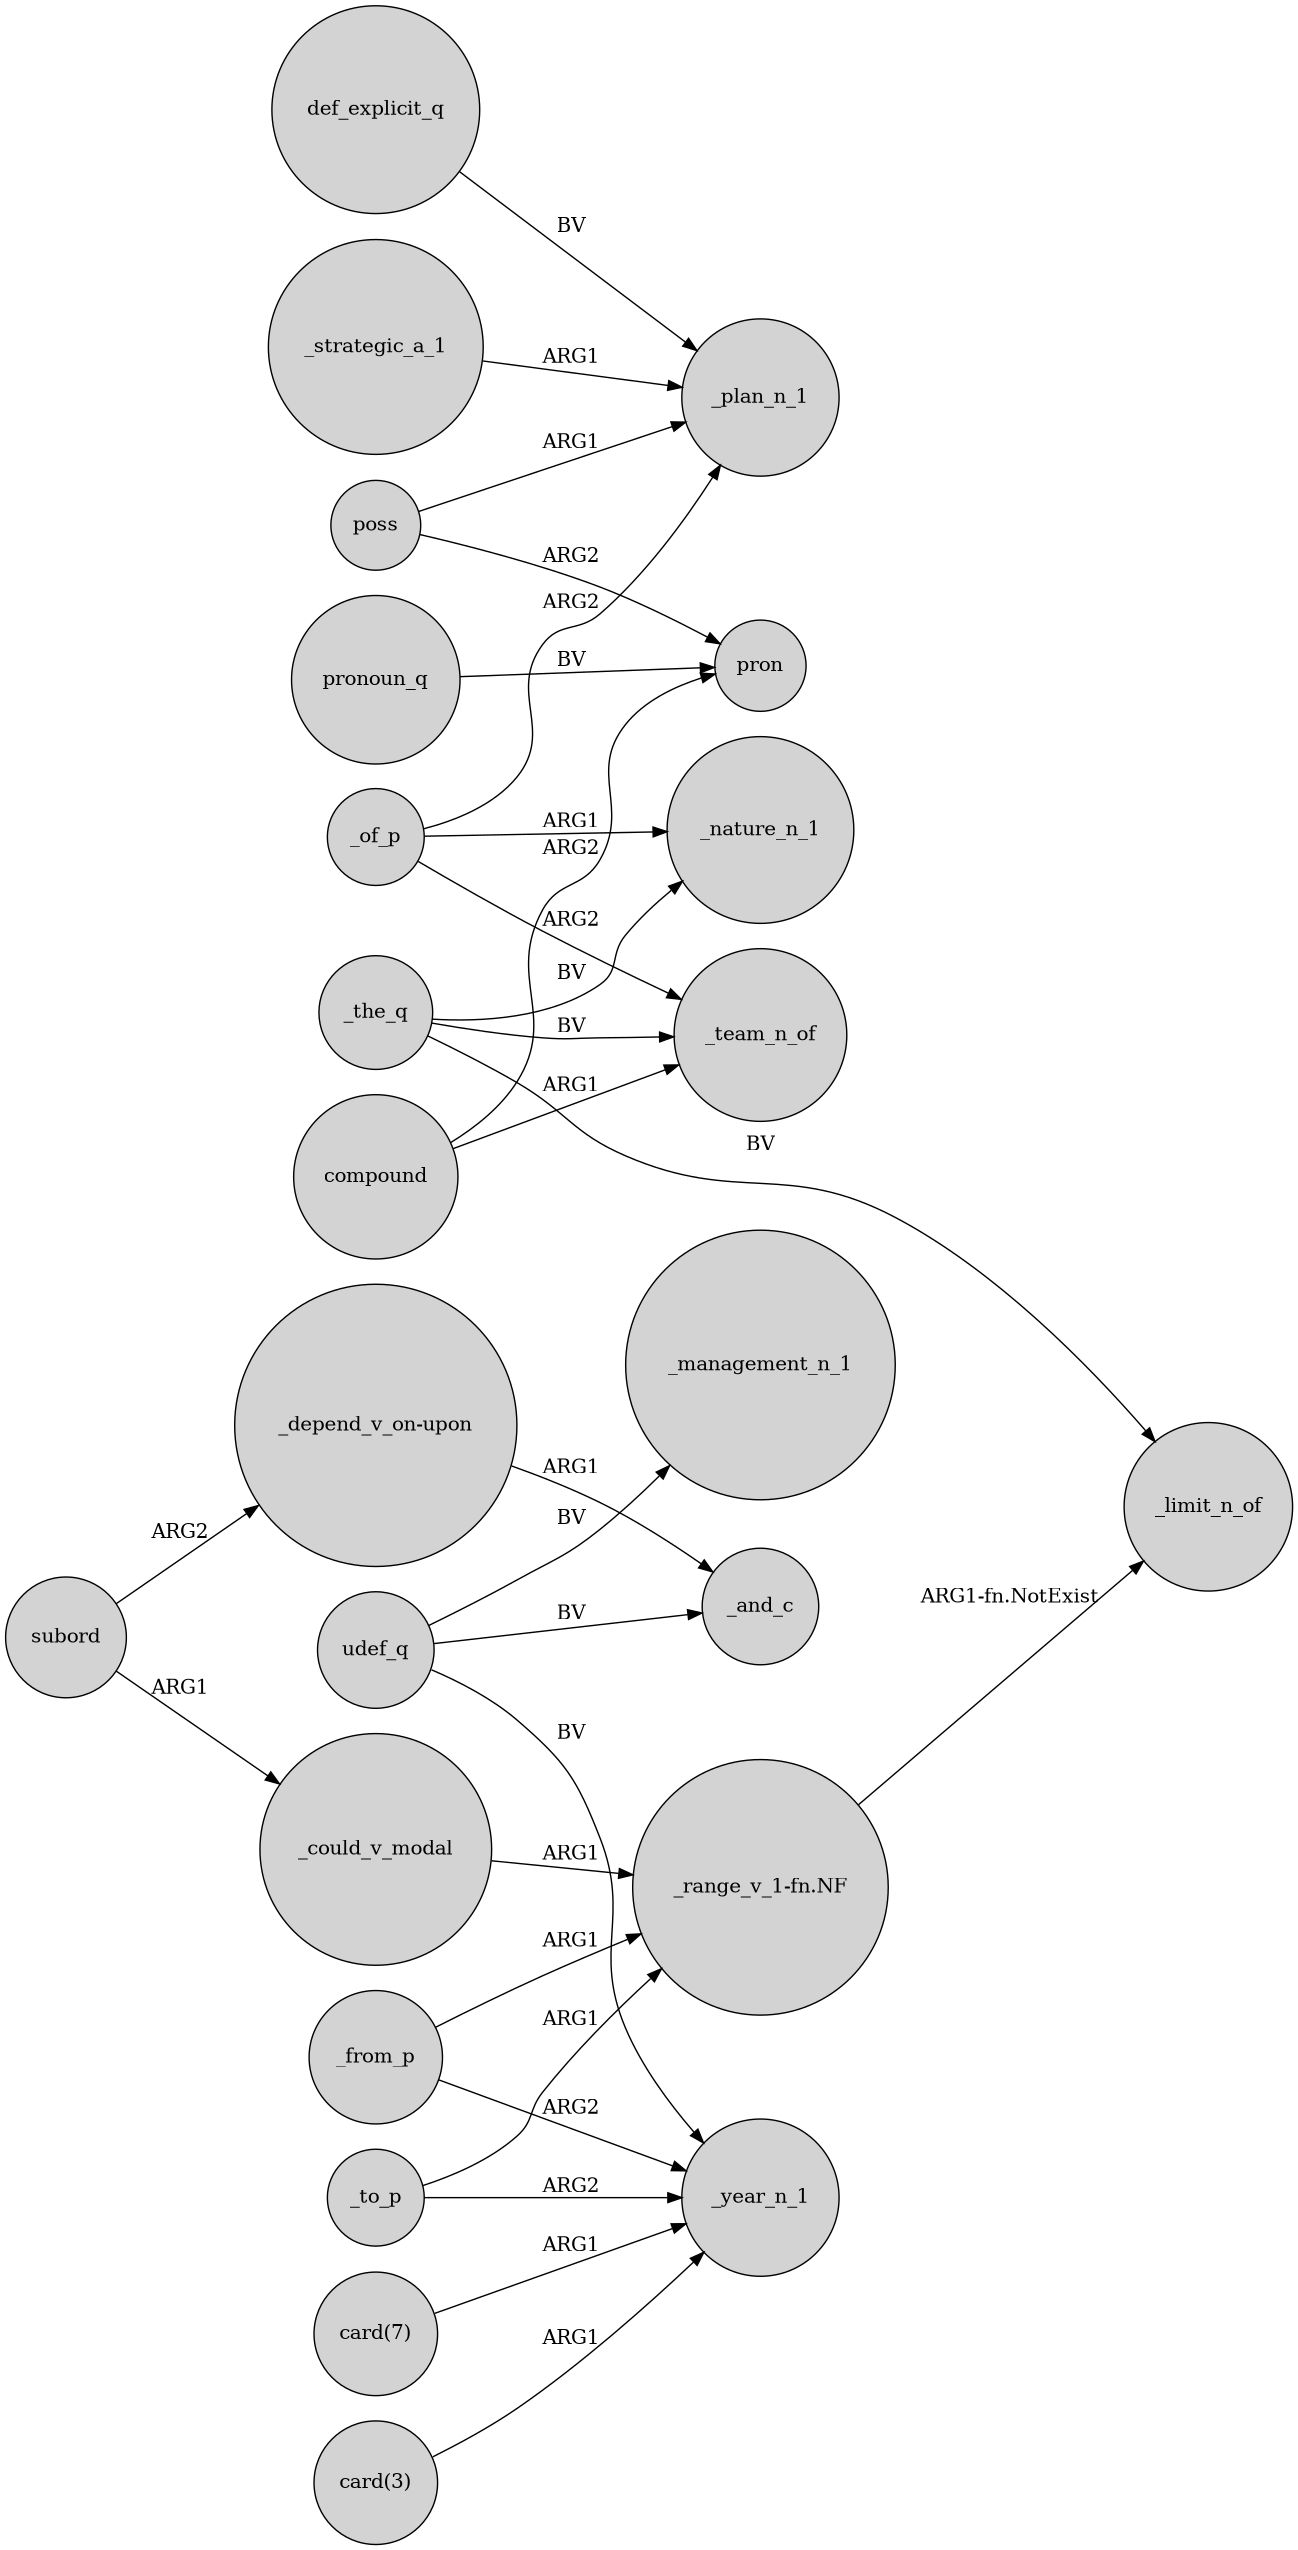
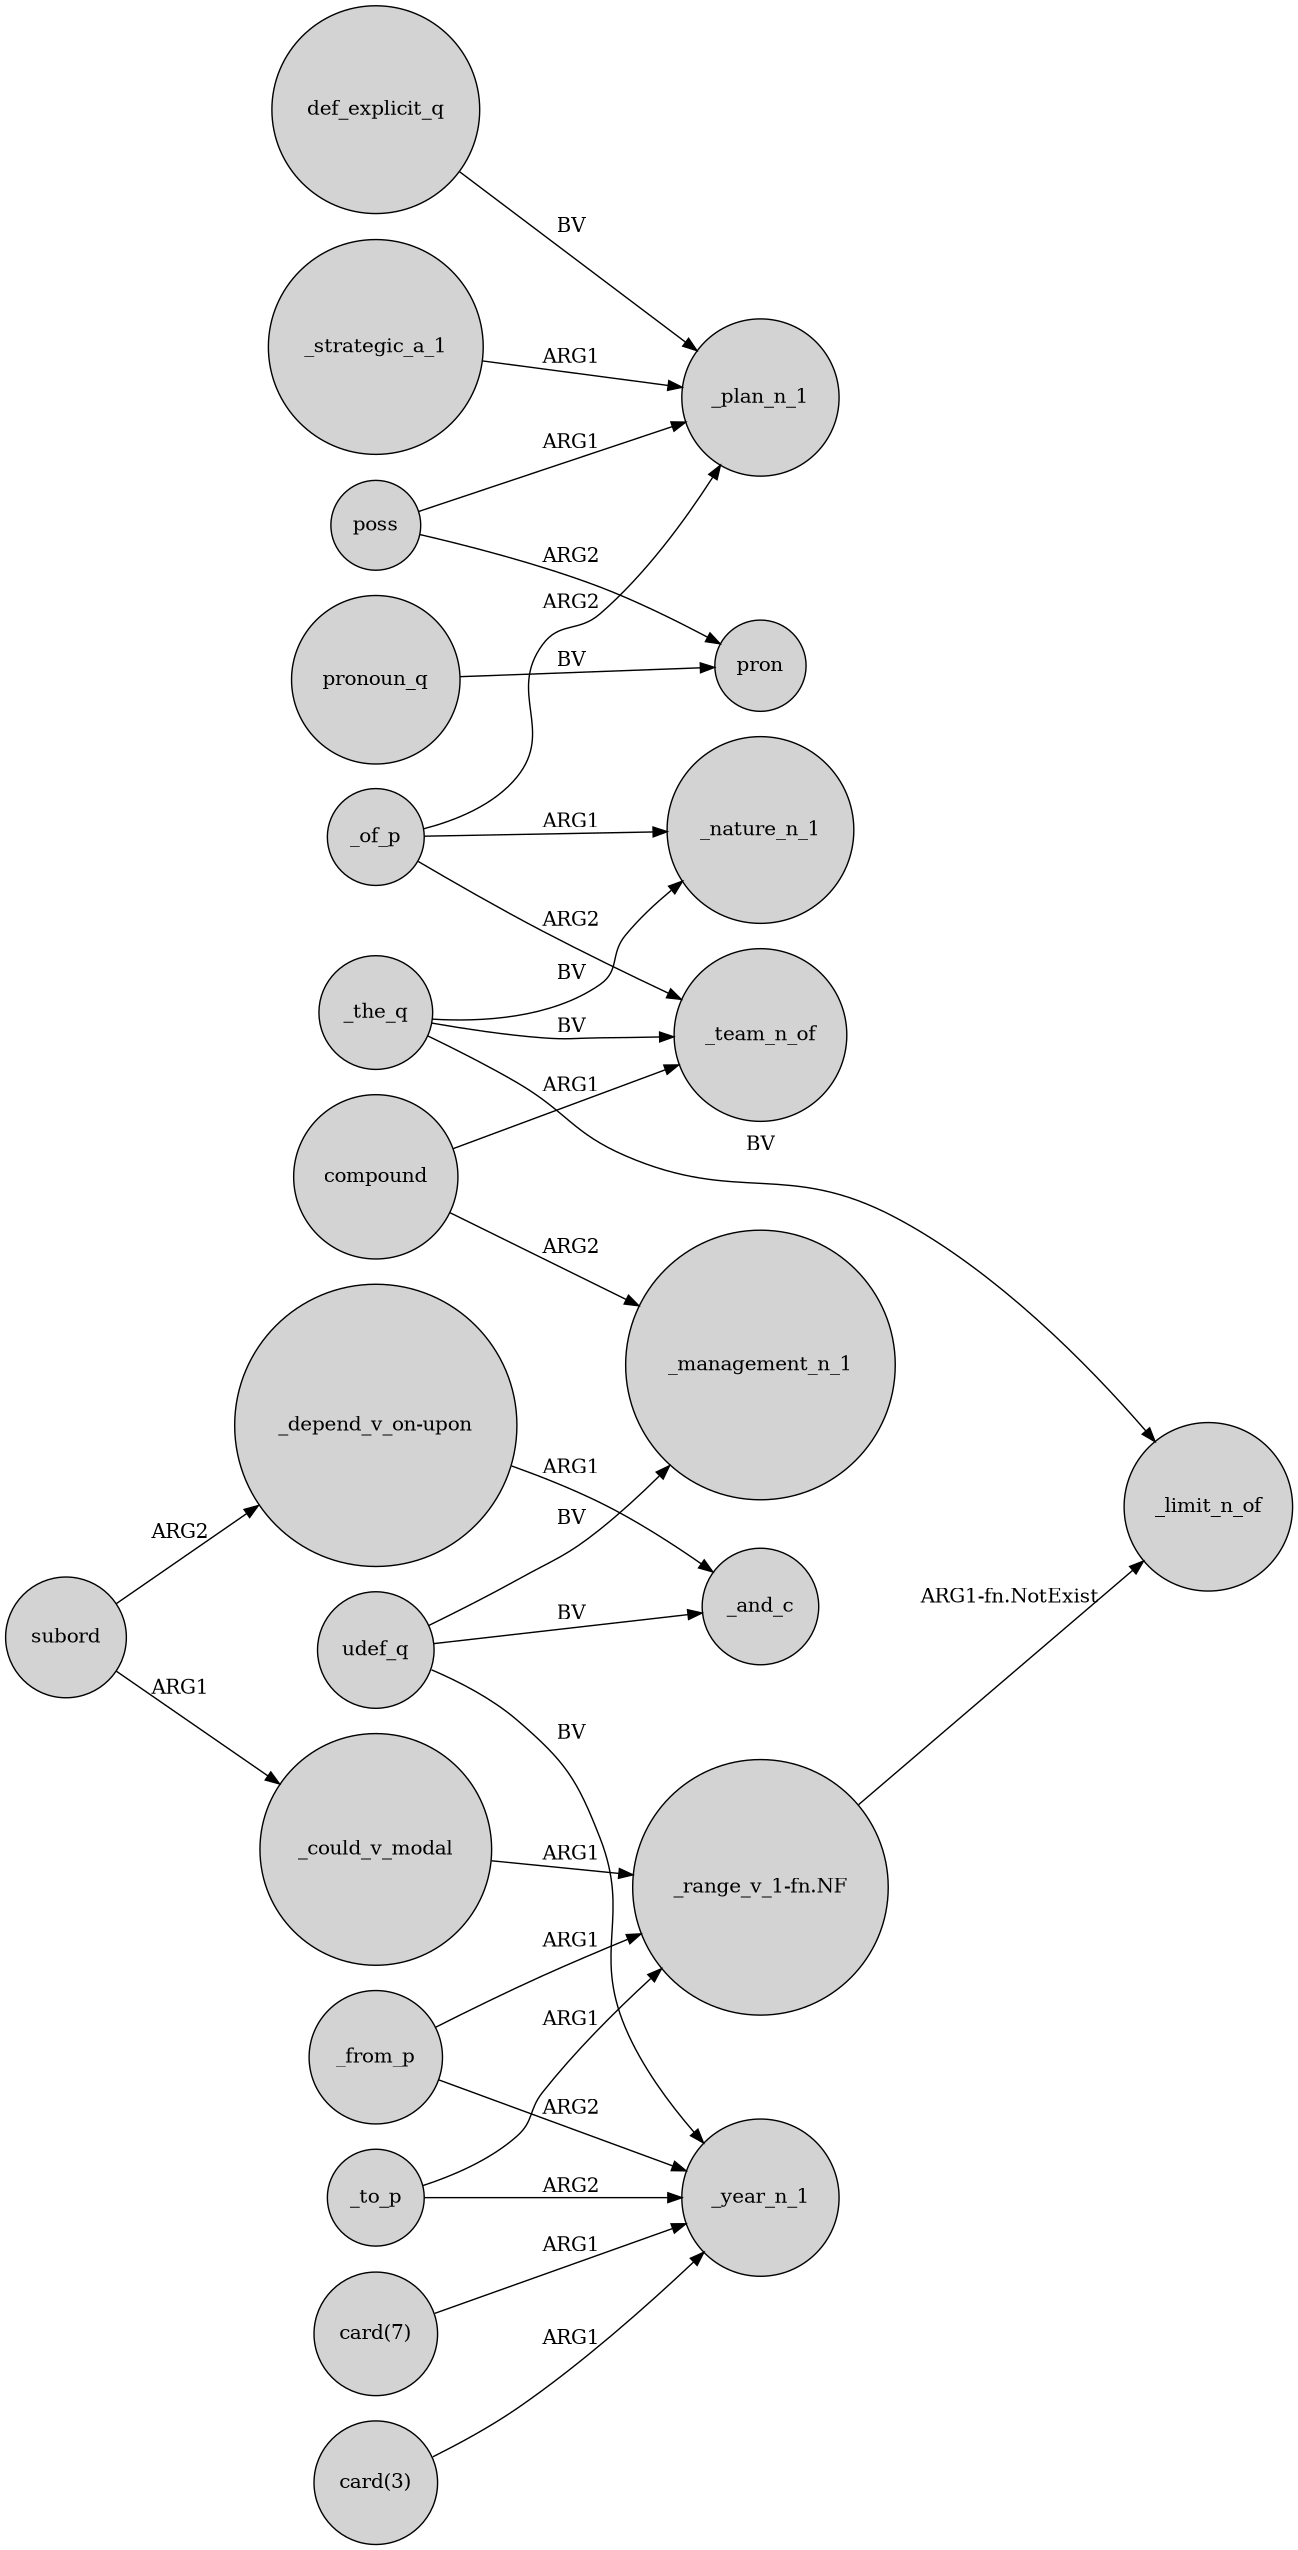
  digraph {
    fontname="DejaVu Serif"
    rankdir=LR
    node [fontname="DejaVu Serif" shape=circle style=filled]
    edge [fontname="DejaVu Serif"]
    poss
    _plan_n_1
    pron
    _of_p
    _team_n_of
    _nature_n_1
    compound
    _management_n_1
    "_depend_v_on-upon"
    _and_c
    "_range_v_1-fn.NF"
    _limit_n_of
    def_explicit_q
    _the_q
    _strategic_a_1
    _to_p
    _year_n_1
    subord
    _could_v_modal
    udef_q
    _from_p
    pronoun_q
    "card(3)"
    "card(7)"
    poss -> _plan_n_1 [label=ARG1]
    poss -> pron [label=ARG2]
    _of_p -> _plan_n_1 [label=ARG2]
    _of_p -> _team_n_of [label=ARG2]
    _of_p -> _nature_n_1 [label=ARG1]
    compound -> _team_n_of [label=ARG1]
-   compound -> pron [label=ARG2]
+   compound -> _management_n_1 [label=ARG2]
    "_depend_v_on-upon" -> _and_c [label=ARG1]
    "_range_v_1-fn.NF" -> _limit_n_of [label="ARG1-fn.NotExist"]
    def_explicit_q -> _plan_n_1 [label=BV]
    _the_q -> _team_n_of [label=BV]
    _the_q -> _nature_n_1 [label=BV]
    _the_q -> _limit_n_of [label=BV]
    _strategic_a_1 -> _plan_n_1 [label=ARG1]
    _to_p -> "_range_v_1-fn.NF" [label=ARG1]
    _to_p -> _year_n_1 [label=ARG2]
    subord -> "_depend_v_on-upon" [label=ARG2]
    subord -> _could_v_modal [label=ARG1]
    _could_v_modal -> "_range_v_1-fn.NF" [label=ARG1]
    udef_q -> _management_n_1 [label=BV]
    udef_q -> _and_c [label=BV]
    udef_q -> _year_n_1 [label=BV]
    _from_p -> "_range_v_1-fn.NF" [label=ARG1]
    _from_p -> _year_n_1 [label=ARG2]
    pronoun_q -> pron [label=BV]
    "card(3)" -> _year_n_1 [label=ARG1]
    "card(7)" -> _year_n_1 [label=ARG1]
  }
